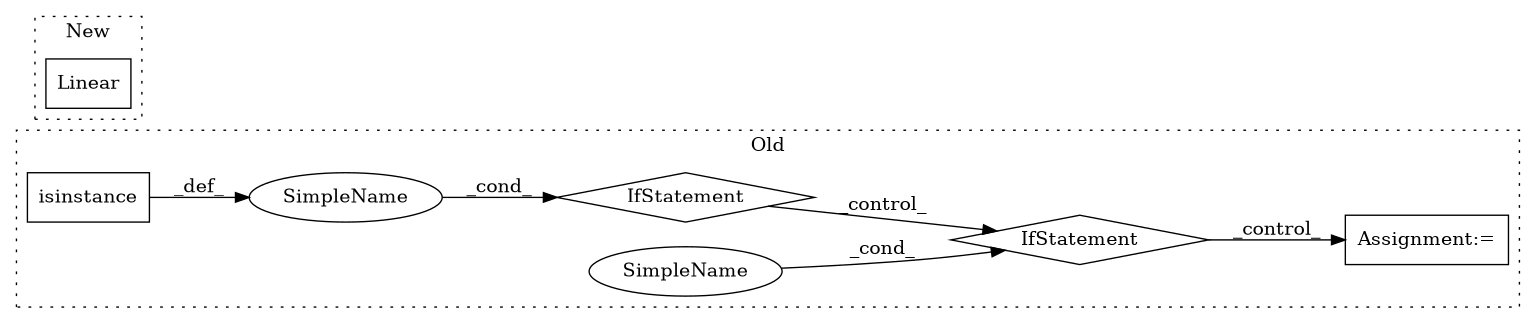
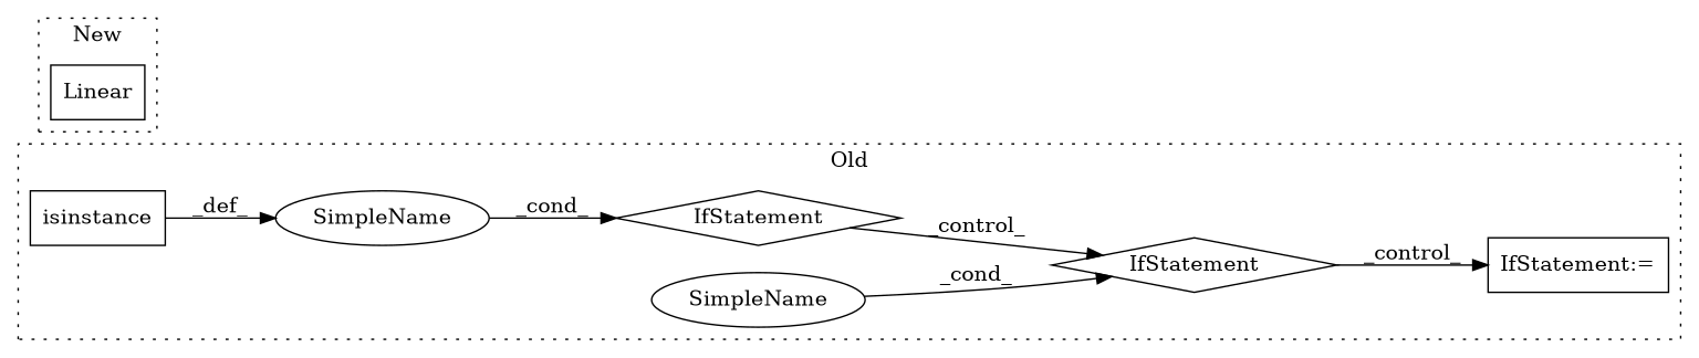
  digraph {
    rankdir=LR
    node [a=32 shape=box]
    n1 [l="11,1" label=isinstance s="25882,25903"]
    n2 [a=25 l="4,2" label=IfStatement s="25977,25997" shape=diamond]
    n3 [a=42 label=SimpleName shape=ellipse]
    n4 [a=25 l="4,2" label=IfStatement s="25878,25904" shape=diamond]
-   n5 [a=7 l=1 label="Assignment:=" s=26018]
+   n5 [a=7 l=1 label="IfStatement:=" s=26018]
    n6 [a=42 label=SimpleName shape=ellipse]
    n7 [l="7,1" label=Linear s="19416,19483"]
    subgraph cluster_1 {
      label=Old
      style=dotted
      n1
      n2
      n3
      n4
      n5
      n6
    }
    subgraph cluster_2 {
      label=New
      style=dotted
      n7
    }
    n1 -> n3 [label=_def_]
    n2 -> n5 [label=_control_]
    n3 -> n4 [label=_cond_]
    n4 -> n2 [label=_control_]
    n6 -> n2 [label=_cond_]
  }
